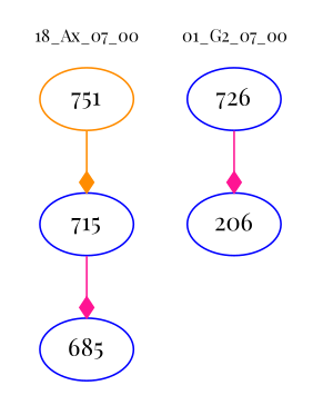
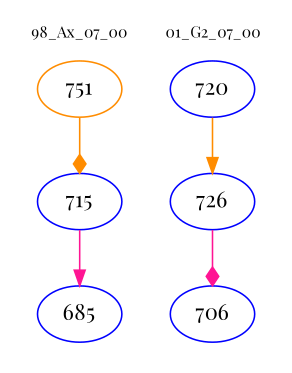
  digraph {
    fontname="Playfair Display"
    node [color=blue fontname="Playfair Display"]
    edge [arrowhead=normal color=deeppink fontname="Playfair Display"]
    n1 [label=715]
    n2 [label=685]
    n3 [color=darkorange label=751]
-   n5 [label=206]
+   n4 [label=720]
+   n5 [label=706]
    n6 [label=726]
    subgraph cluster_1 {
      color=white
      fontsize=10
-     label="18_Ax_07_00"
+     label="98_Ax_07_00"
      n1
      n2
      n3
    }
    subgraph cluster_2 {
      color=white
      fontsize=10
      label="01_G2_07_00"
+     n4
      n5
      n6
    }
-   n1 -> n2 [arrowhead=diamond]
+   n1 -> n2
    n3 -> n1 [arrowhead=diamond color=darkorange]
+   n4 -> n6 [color=darkorange]
    n6 -> n5 [arrowhead=diamond]
  }
